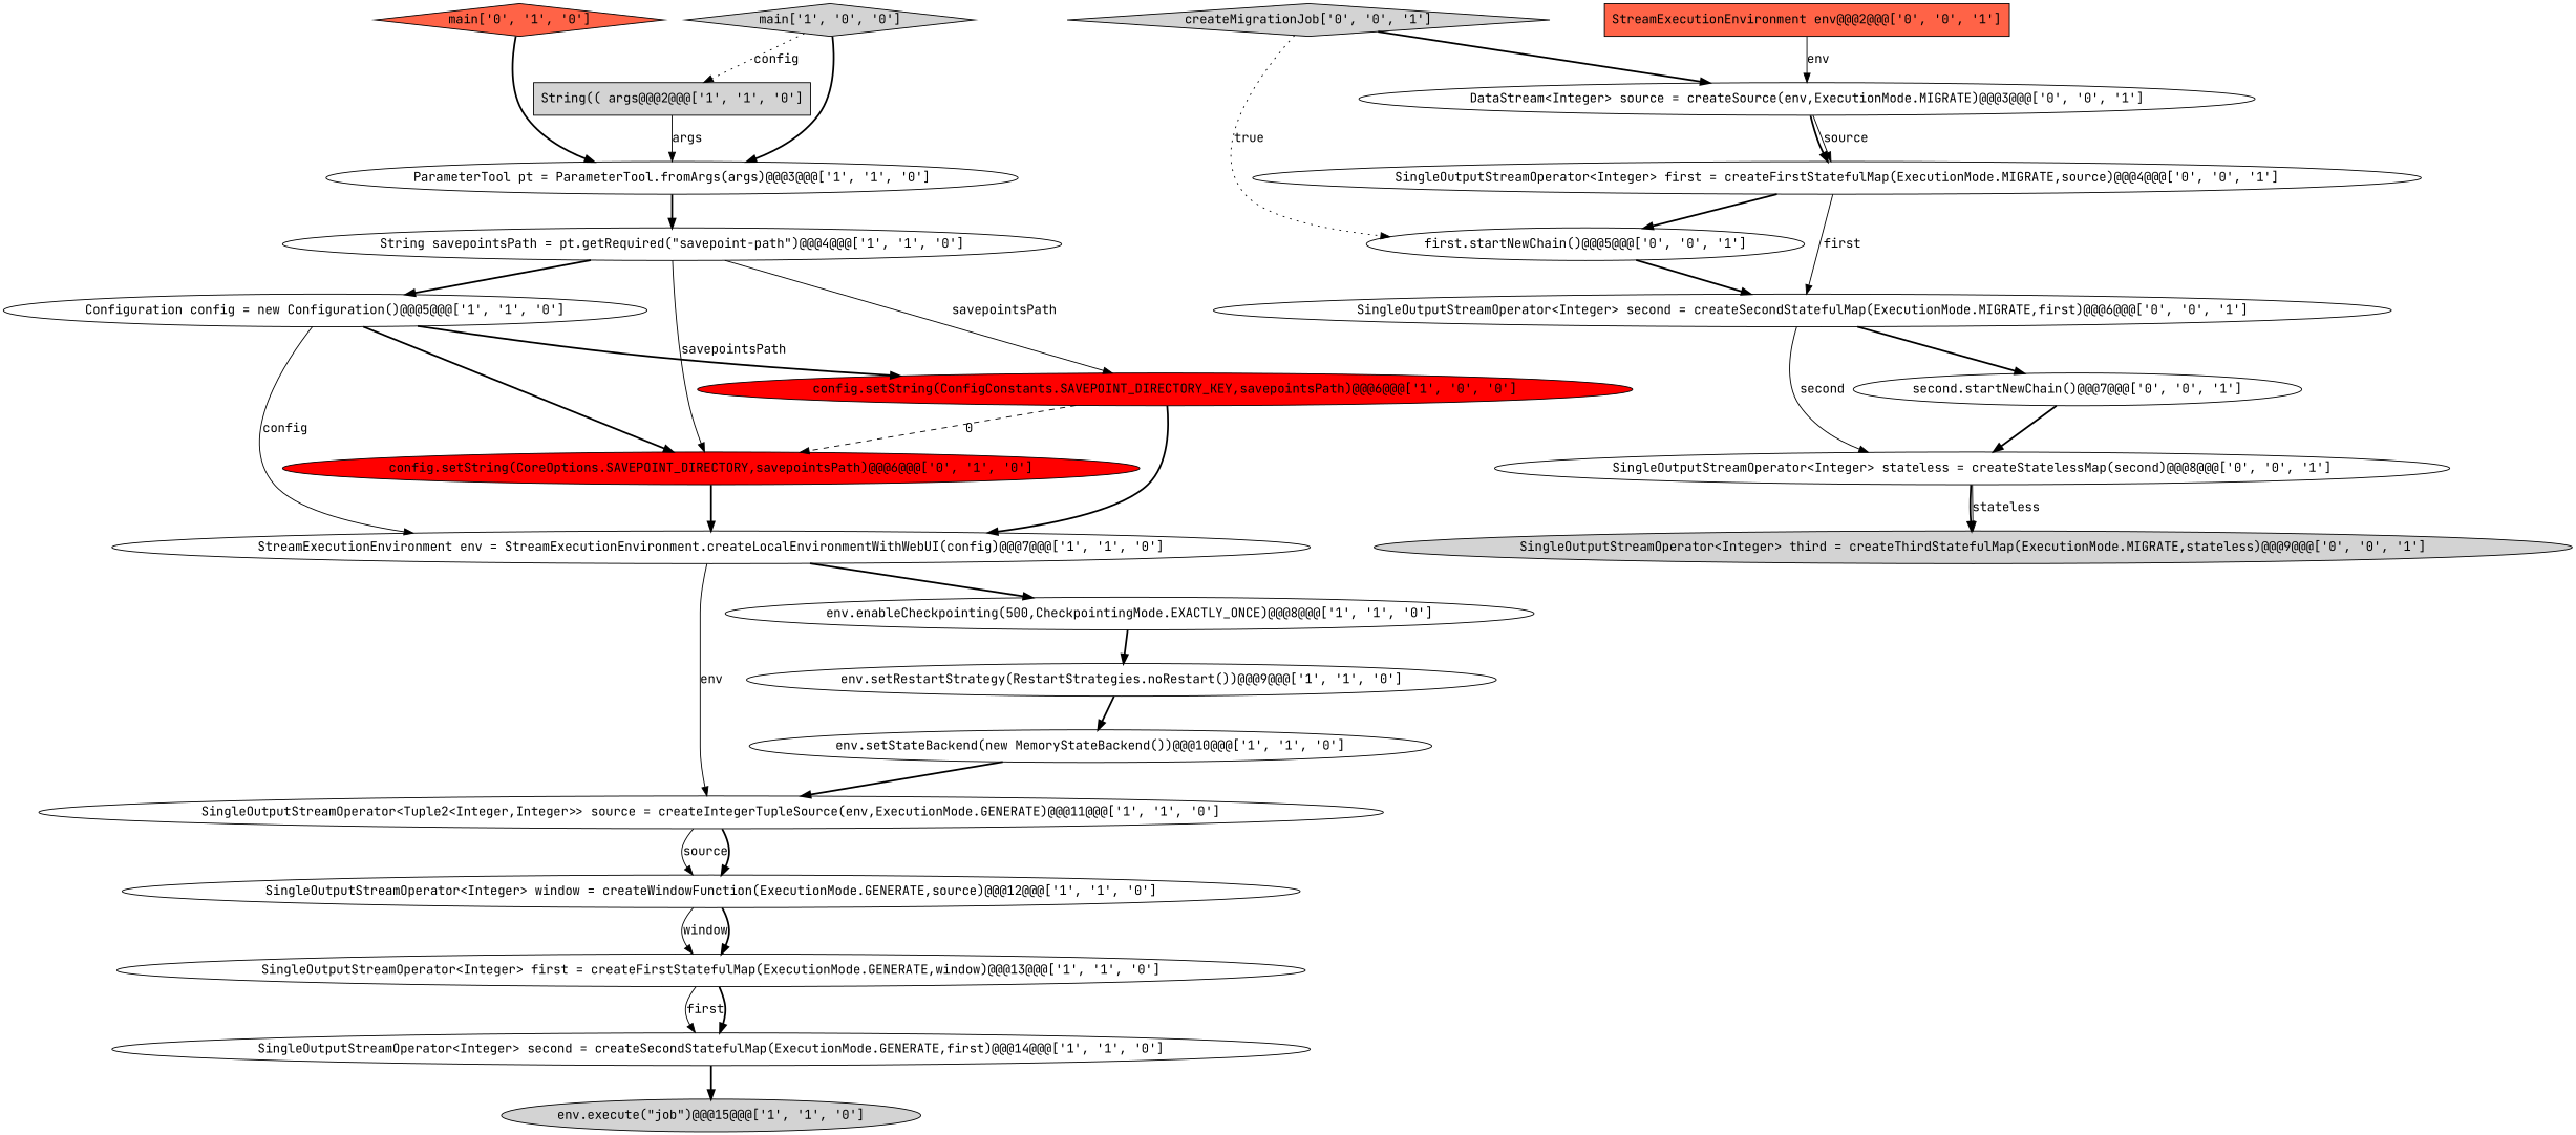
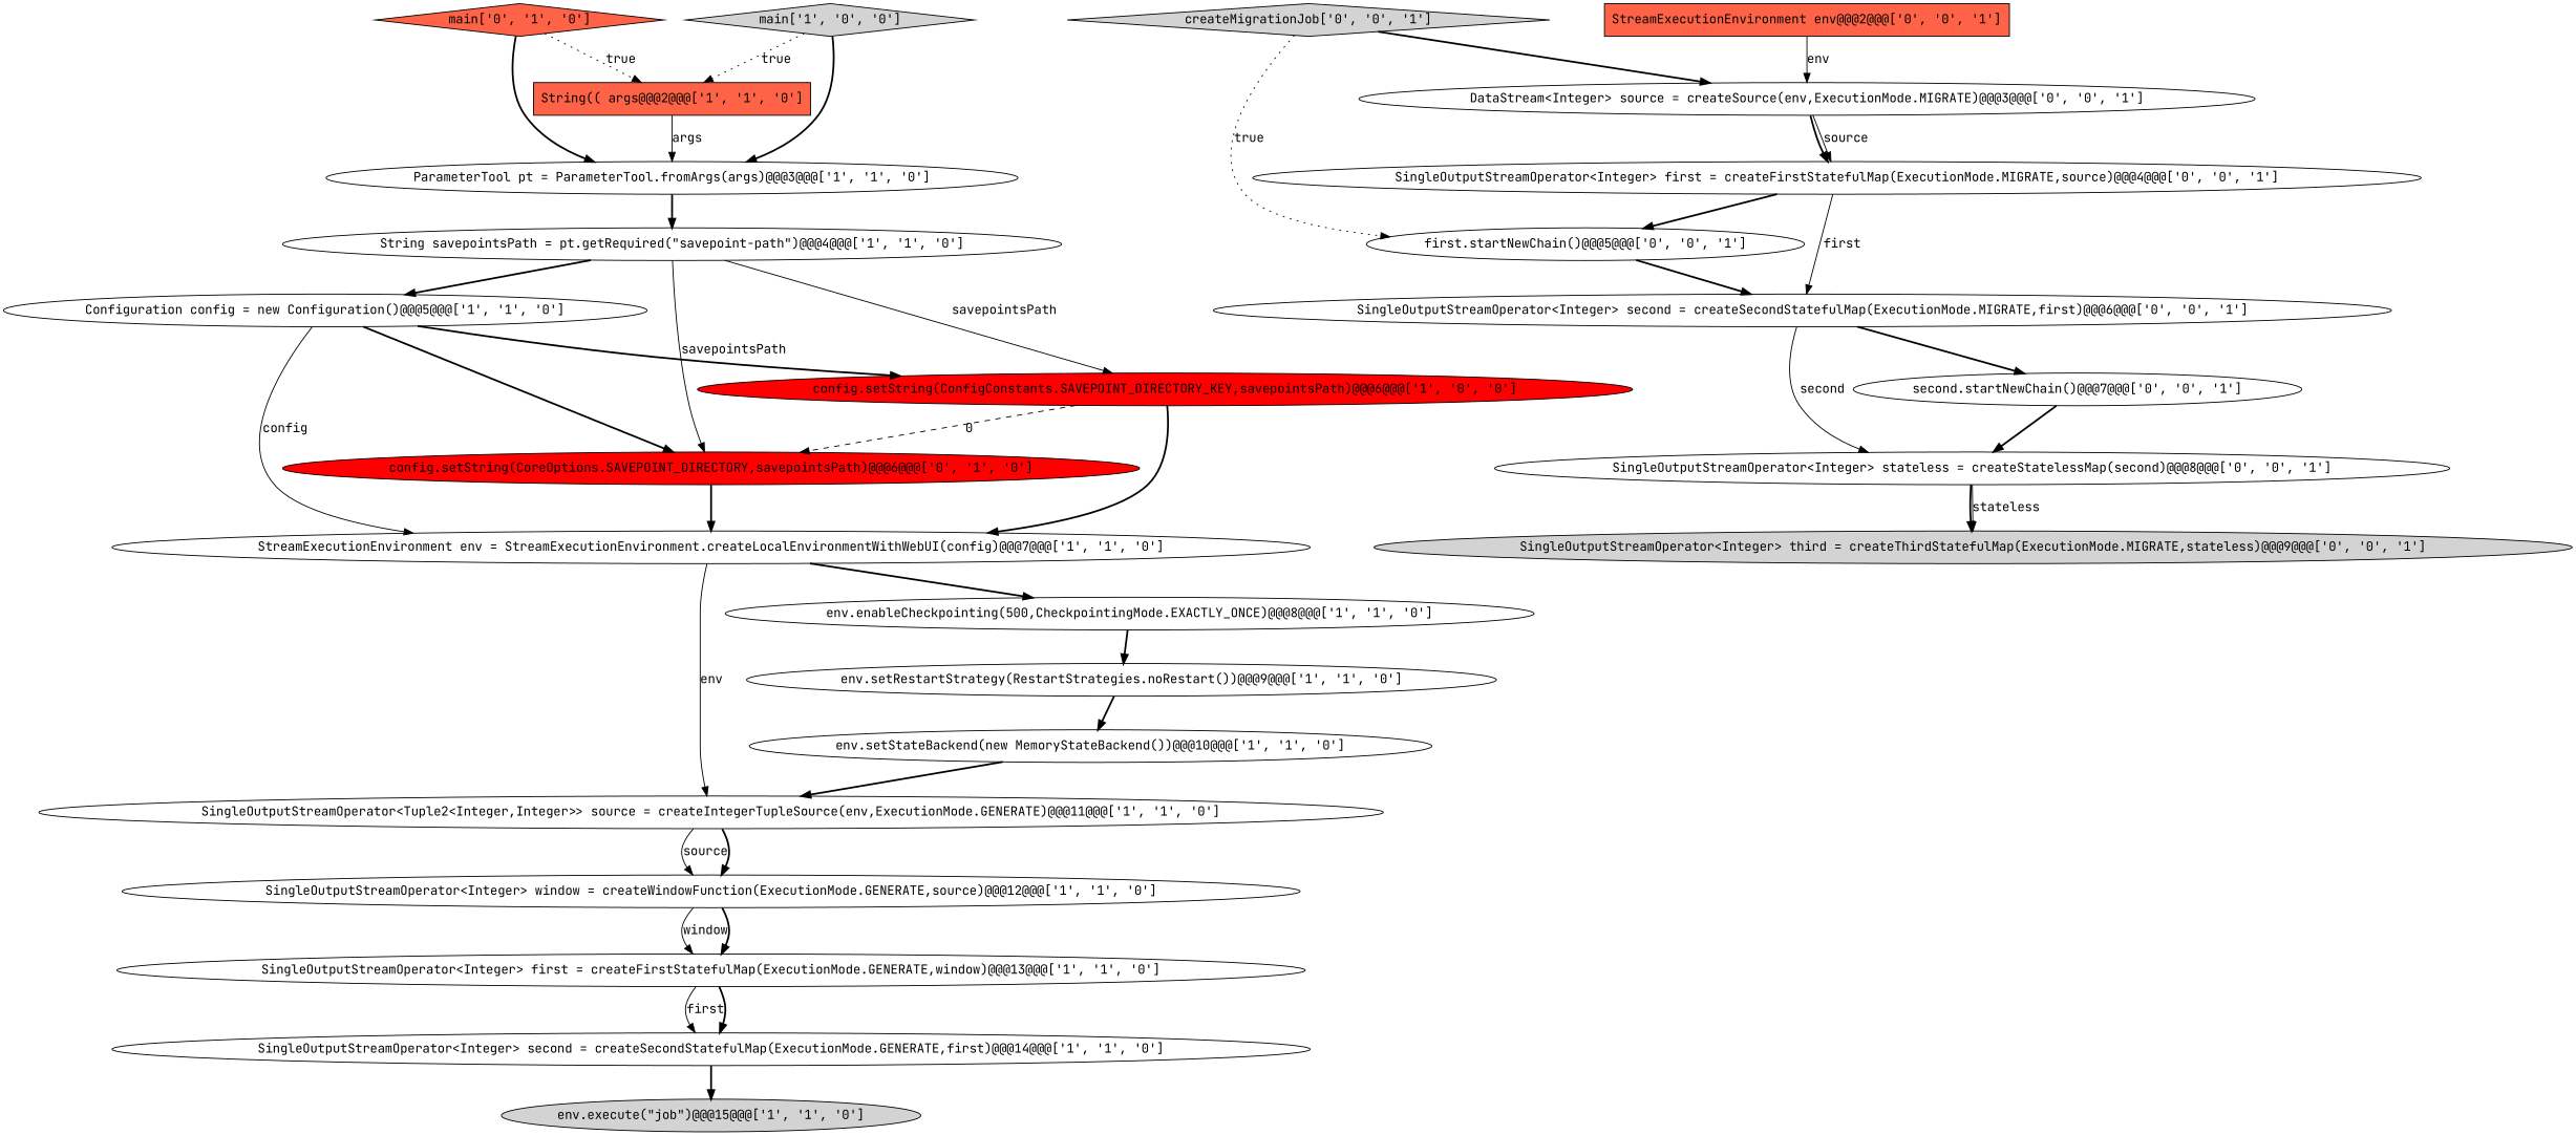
  digraph {
    fontname="JetBrains Mono"
    node [fillcolor=white fontname="JetBrains Mono" shape=ellipse style=filled]
    edge [fontname="JetBrains Mono" style=bold]
    n1 [label="Configuration config = new Configuration()@@@5@@@['1', '1', '0']"]
    n2 [label="StreamExecutionEnvironment env = StreamExecutionEnvironment.createLocalEnvironmentWithWebUI(config)@@@7@@@['1', '1', '0']"]
    n3 [fillcolor=red label="config.setString(CoreOptions.SAVEPOINT_DIRECTORY,savepointsPath)@@@6@@@['0', '1', '0']"]
    n4 [fillcolor=red label="config.setString(ConfigConstants.SAVEPOINT_DIRECTORY_KEY,savepointsPath)@@@6@@@['1', '0', '0']"]
    n5 [label="env.enableCheckpointing(500,CheckpointingMode.EXACTLY_ONCE)@@@8@@@['1', '1', '0']"]
    n6 [label="SingleOutputStreamOperator<Tuple2<Integer,Integer>> source = createIntegerTupleSource(env,ExecutionMode.GENERATE)@@@11@@@['1', '1', '0']"]
    n7 [fillcolor=tomato label="main['0', '1', '0']" shape=diamond]
    n8 [label="ParameterTool pt = ParameterTool.fromArgs(args)@@@3@@@['1', '1', '0']"]
-   n9 [fillcolor=lightgray label="String(( args@@@2@@@['1', '1', '0']" shape=box]
+   n9 [fillcolor=tomato label="String(( args@@@2@@@['1', '1', '0']" shape=box]
    n10 [label="String savepointsPath = pt.getRequired(\"savepoint-path\")@@@4@@@['1', '1', '0']"]
    n11 [label="SingleOutputStreamOperator<Integer> second = createSecondStatefulMap(ExecutionMode.GENERATE,first)@@@14@@@['1', '1', '0']"]
    n12 [fillcolor=lightgray label="env.execute(\"job\")@@@15@@@['1', '1', '0']"]
    n13 [label="env.setRestartStrategy(RestartStrategies.noRestart())@@@9@@@['1', '1', '0']"]
    n14 [label="env.setStateBackend(new MemoryStateBackend())@@@10@@@['1', '1', '0']"]
    n15 [label="SingleOutputStreamOperator<Integer> window = createWindowFunction(ExecutionMode.GENERATE,source)@@@12@@@['1', '1', '0']"]
    n16 [label="SingleOutputStreamOperator<Integer> stateless = createStatelessMap(second)@@@8@@@['0', '0', '1']"]
    n17 [fillcolor=lightgray label="SingleOutputStreamOperator<Integer> third = createThirdStatefulMap(ExecutionMode.MIGRATE,stateless)@@@9@@@['0', '0', '1']"]
    n18 [label="second.startNewChain()@@@7@@@['0', '0', '1']"]
    n19 [label="SingleOutputStreamOperator<Integer> first = createFirstStatefulMap(ExecutionMode.GENERATE,window)@@@13@@@['1', '1', '0']"]
    n20 [label="SingleOutputStreamOperator<Integer> second = createSecondStatefulMap(ExecutionMode.MIGRATE,first)@@@6@@@['0', '0', '1']"]
    n21 [label="DataStream<Integer> source = createSource(env,ExecutionMode.MIGRATE)@@@3@@@['0', '0', '1']"]
    n22 [label="SingleOutputStreamOperator<Integer> first = createFirstStatefulMap(ExecutionMode.MIGRATE,source)@@@4@@@['0', '0', '1']"]
    n23 [label="first.startNewChain()@@@5@@@['0', '0', '1']"]
    n24 [fillcolor=lightgray label="createMigrationJob['0', '0', '1']" shape=diamond]
    n25 [fillcolor=tomato label="StreamExecutionEnvironment env@@@2@@@['0', '0', '1']" shape=box]
    n26 [fillcolor=lightgray label="main['1', '0', '0']" shape=diamond]
    n1 -> n2 [label=config style=solid]
    n1 -> n3
    n1 -> n4
    n2 -> n5
    n2 -> n6 [label=env style=solid]
    n3 -> n2
    n4 -> n2
    n4 -> n3 [label=0 style=dashed]
    n5 -> n13
    n6 -> n15 [label=source style=solid]
    n6 -> n15
    n7 -> n8
+   n7 -> n9 [label=true style=dotted]
    n8 -> n10
    n9 -> n8 [label=args style=solid]
    n10 -> n1
    n10 -> n3 [label=savepointsPath style=solid]
    n10 -> n4 [label=savepointsPath style=solid]
    n11 -> n12
    n13 -> n14
    n14 -> n6
    n15 -> n19 [label=window style=solid]
    n15 -> n19
    n16 -> n17
    n16 -> n17 [label=stateless style=solid]
    n18 -> n16
    n19 -> n11 [label=first style=solid]
    n19 -> n11
    n20 -> n16 [label=second style=solid]
    n20 -> n18
    n21 -> n22 [label=source style=solid]
    n21 -> n22
    n22 -> n20 [label=first style=solid]
    n22 -> n23
    n23 -> n20
    n24 -> n21
    n24 -> n23 [label=true style=dotted]
    n25 -> n21 [label=env style=solid]
    n26 -> n8
-   n26 -> n9 [label=config style=dotted]
+   n26 -> n9 [label=true style=dotted]
  }
